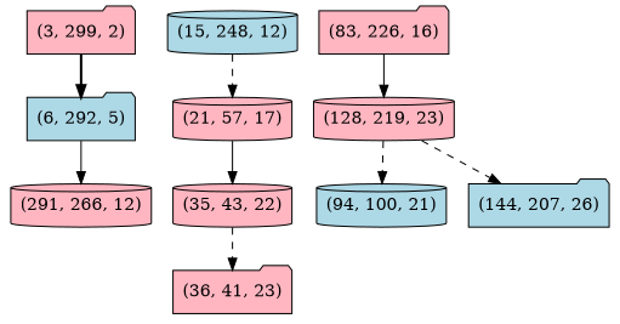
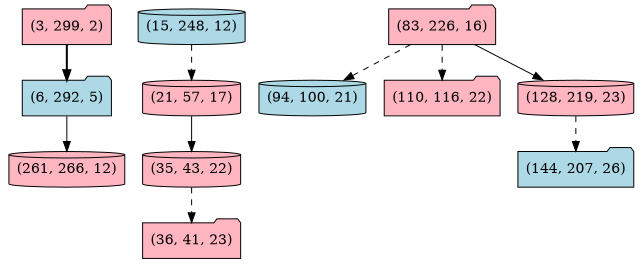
  digraph {
    node [fillcolor=lightpink shape=folder style=filled]
    edge [style=dashed]
    "(3, 299, 2)"
    "(6, 292, 5)" [fillcolor=lightblue]
-   "(261, 266, 12)" [shape=cylinder label="(291, 266, 12)"]
+   "(261, 266, 12)" [shape=cylinder]
    "(15, 248, 12)" [fillcolor=lightblue shape=cylinder]
    "(21, 57, 17)" [shape=cylinder]
    "(35, 43, 22)" [shape=cylinder]
    "(83, 226, 16)"
    "(94, 100, 21)" [fillcolor=lightblue shape=cylinder]
+   "(110, 116, 22)"
    "(128, 219, 23)" [shape=cylinder]
    "(36, 41, 23)"
    "(144, 207, 26)" [fillcolor=lightblue]
    "(3, 299, 2)" -> "(6, 292, 5)" [style=bold]
    "(6, 292, 5)" -> "(261, 266, 12)" [style=solid]
    "(15, 248, 12)" -> "(21, 57, 17)"
    "(21, 57, 17)" -> "(35, 43, 22)" [style=solid]
    "(35, 43, 22)" -> "(36, 41, 23)"
-   "(128, 219, 23)" -> "(94, 100, 21)"
+   "(83, 226, 16)" -> "(94, 100, 21)"
+   "(83, 226, 16)" -> "(110, 116, 22)"
    "(83, 226, 16)" -> "(128, 219, 23)" [style=solid]
    "(128, 219, 23)" -> "(144, 207, 26)"
  }
